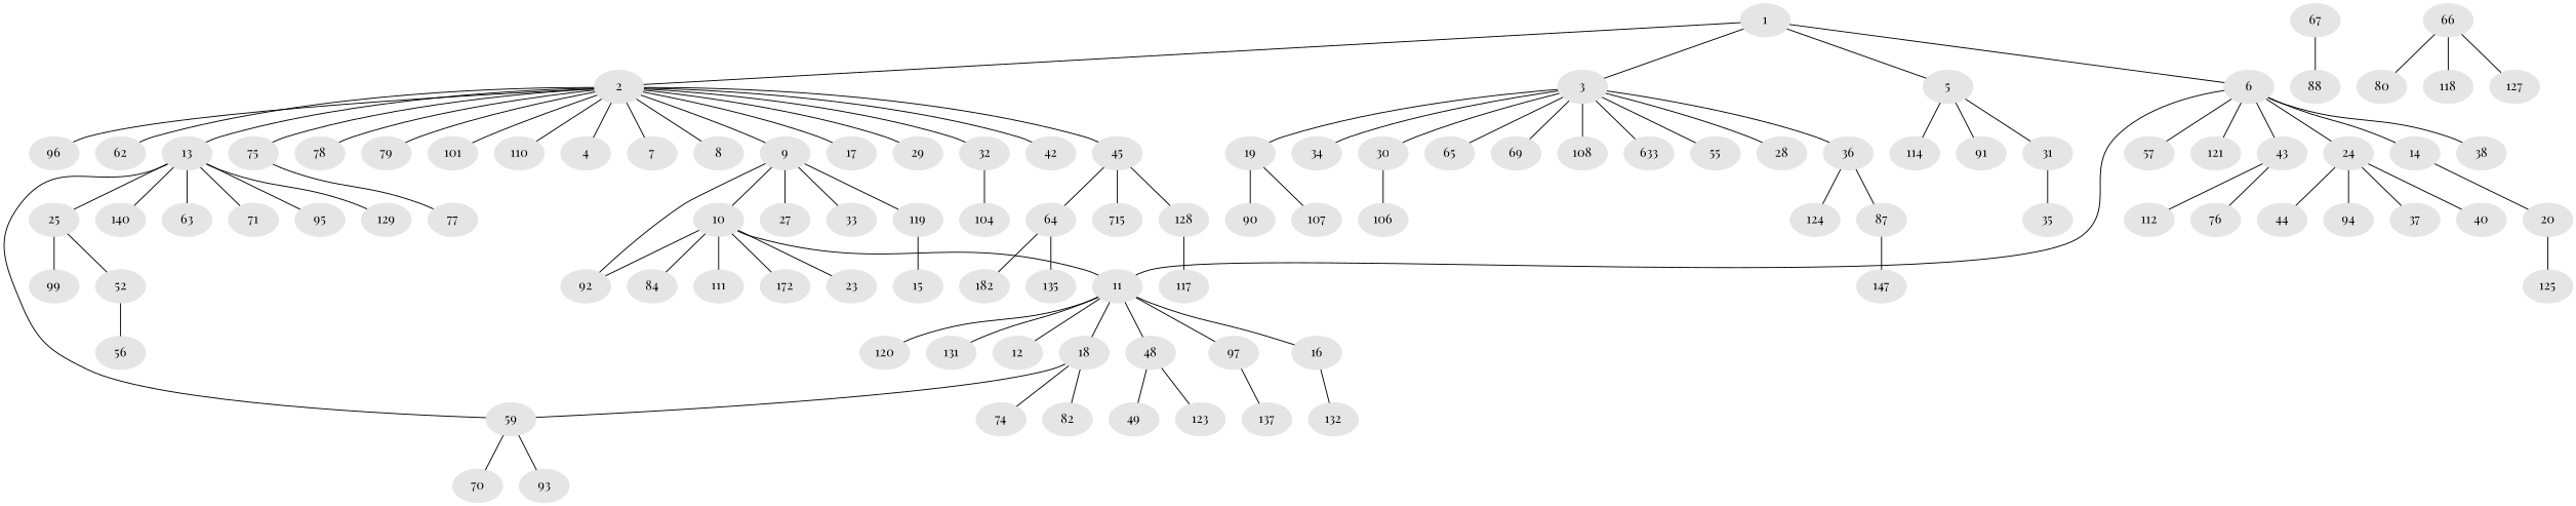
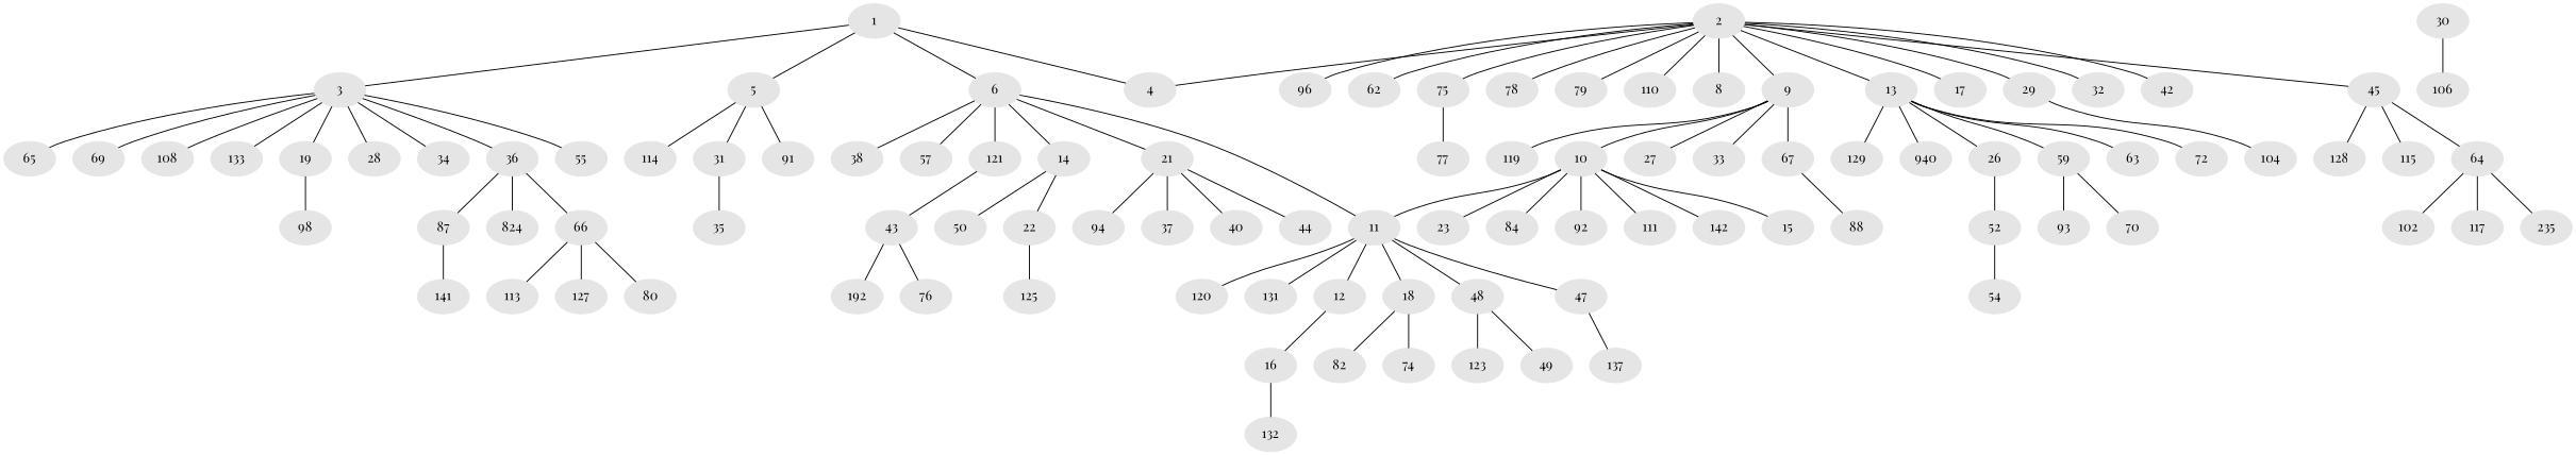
  graph {
    fontname="Playfair Display"
    node [color=gray90 fontname="Playfair Display" style=filled]
    edge [fontname="Playfair Display"]
    1 [super="+134"]
    2 [super="+54"]
    3 [super="+21"]
    5 [super="+130"]
    6 [super="+26"]
    4
-   7
    8
    9 [super="+60"]
    13 [super="+89"]
    17 [super="+96"]
    29
    32 [super="+100"]
    42
    45 [super="+105"]
    n16 [label=96]
    62
    75
    78 [super="+90"]
    79
-   101
    110
    19
    28
    30 [super="+116"]
    34
    36 [super="+68"]
    55
    65 [super="+122"]
    69 [super="+118"]
    108
-   133 [label=633]
+   133
    31 [super="+58"]
    91
    114
    11 [super="+39"]
    14 [super="+81"]
-   24 [super="+47"]
+   24 [super="+47" label=21]
    38
    43 [super="+61"]
    57
    121
    10 [super="+73"]
    27
    33 [super="+51"]
    67
    119
-   25 [super="+126"]
+   25 [super="+126" label=26]
    59
    63
-   71 [super="+103"]
-   95 [super="+143"]
+   71 [super="+103" label=72]
    129
-   140
+   140 [label=940]
    104
    64 [super="+85"]
-   115 [label=715]
+   115
    128
    77
-   98 [label=90]
-   107
+   98
    106
    66 [super="+86"]
    87
-   124
+   124 [label=824]
    35
    12
    16 [super="+41"]
    18 [super="+22"]
    48 [super="+72"]
-   97
+   97 [label=47]
    120
    131
-   20 [super="+53"]
+   20 [super="+53" label=22]
+   50
    37
    40
    44
    94
    76
-   112
+   112 [label=192]
    15
    23
    84
    92
    111
-   142 [label=172]
+   142
    88
    132
    74
    82
    49
    123
    137
    52
-   99 [super="+109"]
    70
    93
    125 [super="+138"]
-   56
+   56 [label=54]
    80
-   113 [super="+136" label=118]
+   113 [super="+136"]
    127
-   141 [label=147]
-   102 [label=182]
+   141
+   102
    117
-   135
-   1 -- 2
+   135 [label=235]
+   1 -- 4
    1 -- 3
    1 -- 5
    1 -- 6
    2 -- 4
-   2 -- 7
    2 -- 8
    2 -- 9
    2 -- 13
    2 -- 17
    2 -- 29
    2 -- 32
    2 -- 42
    2 -- 45
    2 -- n16
    2 -- 62
    2 -- 75
    2 -- 78
    2 -- 79
-   2 -- 101
    2 -- 110
    3 -- 19
    3 -- 28
-   3 -- 30
    3 -- 34
    3 -- 36
    3 -- 55
    3 -- 65
    3 -- 69
    3 -- 108
    3 -- 133
    5 -- 31
    5 -- 91
    5 -- 114
    6 -- 11
    6 -- 14
    6 -- 24
    6 -- 38
-   6 -- 43
+   121 -- 43
    6 -- 57
    6 -- 121
    9 -- 10
    9 -- 27
    9 -- 33
-   9 -- 92
+   9 -- 67
    9 -- 119
    13 -- 25
    13 -- 59
    13 -- 63
    13 -- 71
-   13 -- 95
    13 -- 129
    13 -- 140
-   32 -- 104
+   29 -- 104
    45 -- 64
    45 -- 115
    45 -- 128
    75 -- 77
    19 -- 98
-   19 -- 107
    30 -- 106
+   36 -- 66
    36 -- 87
    36 -- 124
    31 -- 35
    11 -- 12
-   11 -- 16
+   12 -- 16
    11 -- 18
    11 -- 48
    11 -- 97
    11 -- 120
    11 -- 131
    14 -- 20
+   14 -- 50
    24 -- 37
    24 -- 40
    24 -- 44
    24 -- 94
    43 -- 76
    43 -- 112
    10 -- 11
-   119 -- 15
+   10 -- 15
    10 -- 23
    10 -- 84
    10 -- 92
    10 -- 111
    10 -- 142
    67 -- 88
    25 -- 52
-   25 -- 99
    59 -- 70
    59 -- 93
    64 -- 102
-   128 -- 117
+   64 -- 117
    64 -- 135
    66 -- 80
    66 -- 113
    66 -- 127
    87 -- 141
    16 -- 132
-   18 -- 59
    18 -- 74
    18 -- 82
    48 -- 49
    48 -- 123
    97 -- 137
    20 -- 125
    52 -- 56
  }
